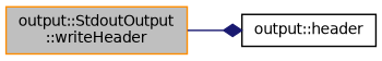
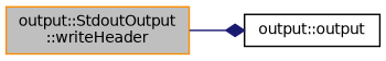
  digraph {
    rankdir=LR
    node [fontname=Helvetica fontsize=10 shape=record style=filled]
    n1 [color=darkorange fillcolor=grey75 fontcolor=black height=0.2 label="output::StdoutOutput\l::writeHeader" width=0.4]
-   n2 [color=black fillcolor=white height=0.2 label="output::header" width=0.4]
+   n2 [color=black fillcolor=white height=0.2 label="output::output" width=0.4]
    n1 -> n2 [color=midnightblue fontname=Helvetica fontsize=10 labelfontname=Helvetica labelfontsize=10 style=solid arrowhead=diamond]
  }
